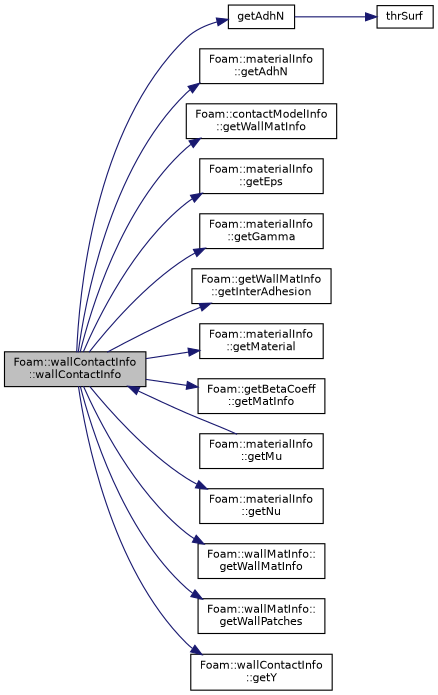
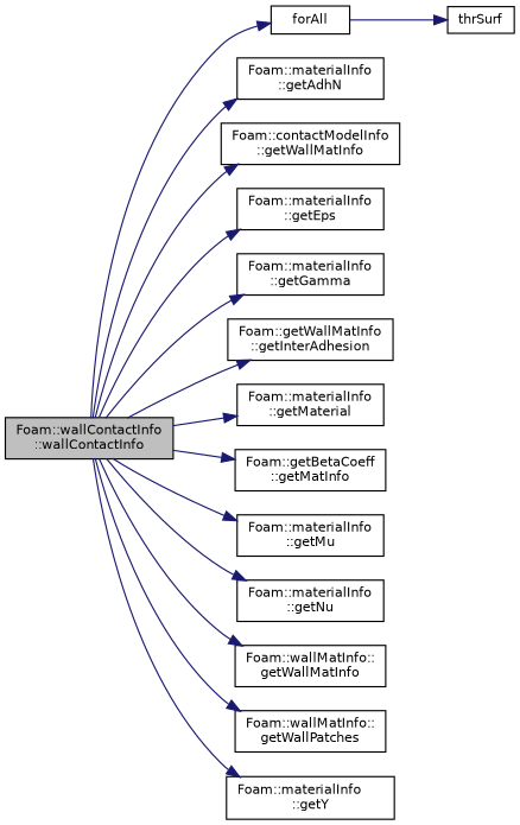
  digraph {
    rankdir=LR
    node [color=black fillcolor=white fontname=Helvetica fontsize=10 shape=record style=filled]
    edge [color=midnightblue fontname=Helvetica fontsize=10 labelfontname=Helvetica labelfontsize=10 style=solid]
    n1 [fillcolor=grey75 fontcolor=black height=0.2 label="Foam::wallContactInfo\l::wallContactInfo" width=0.4]
-   n2 [height=0.2 label=getAdhN width=0.4]
+   n2 [height=0.2 label=forAll width=0.4]
    n3 [height=0.2 label="Foam::materialInfo\l::getAdhN" width=0.4]
    n4 [height=0.2 label="Foam::contactModelInfo\l::getWallMatInfo" width=0.4]
    n5 [height=0.2 label="Foam::materialInfo\l::getEps" width=0.4]
    n6 [height=0.2 label="Foam::materialInfo\l::getGamma" width=0.4]
    n7 [height=0.2 label="Foam::getWallMatInfo\l::getInterAdhesion" width=0.4]
    n8 [height=0.2 label="Foam::materialInfo\l::getMaterial" width=0.4]
    n9 [height=0.2 label="Foam::getBetaCoeff\l::getMatInfo" width=0.4]
    n10 [height=0.2 label="Foam::materialInfo\l::getMu" width=0.4]
    n11 [height=0.2 label="Foam::materialInfo\l::getNu" width=0.4]
    n12 [height=0.2 label="Foam::wallMatInfo::\lgetWallMatInfo" width=0.4]
    n13 [height=0.2 label="Foam::wallMatInfo::\lgetWallPatches" width=0.4]
-   n14 [height=0.2 label="Foam::wallContactInfo\l::getY" width=0.4]
+   n14 [height=0.2 label="Foam::materialInfo\l::getY" width=0.4]
    n15 [height=0.2 label=thrSurf width=0.4]
    n1 -> n2
    n1 -> n3
    n1 -> n4
    n1 -> n5
    n1 -> n6
    n1 -> n7
    n1 -> n8
    n1 -> n9
-   n10 -> n1
+   n1 -> n10
    n1 -> n11
    n1 -> n12
    n1 -> n13
    n1 -> n14
    n2 -> n15
  }
